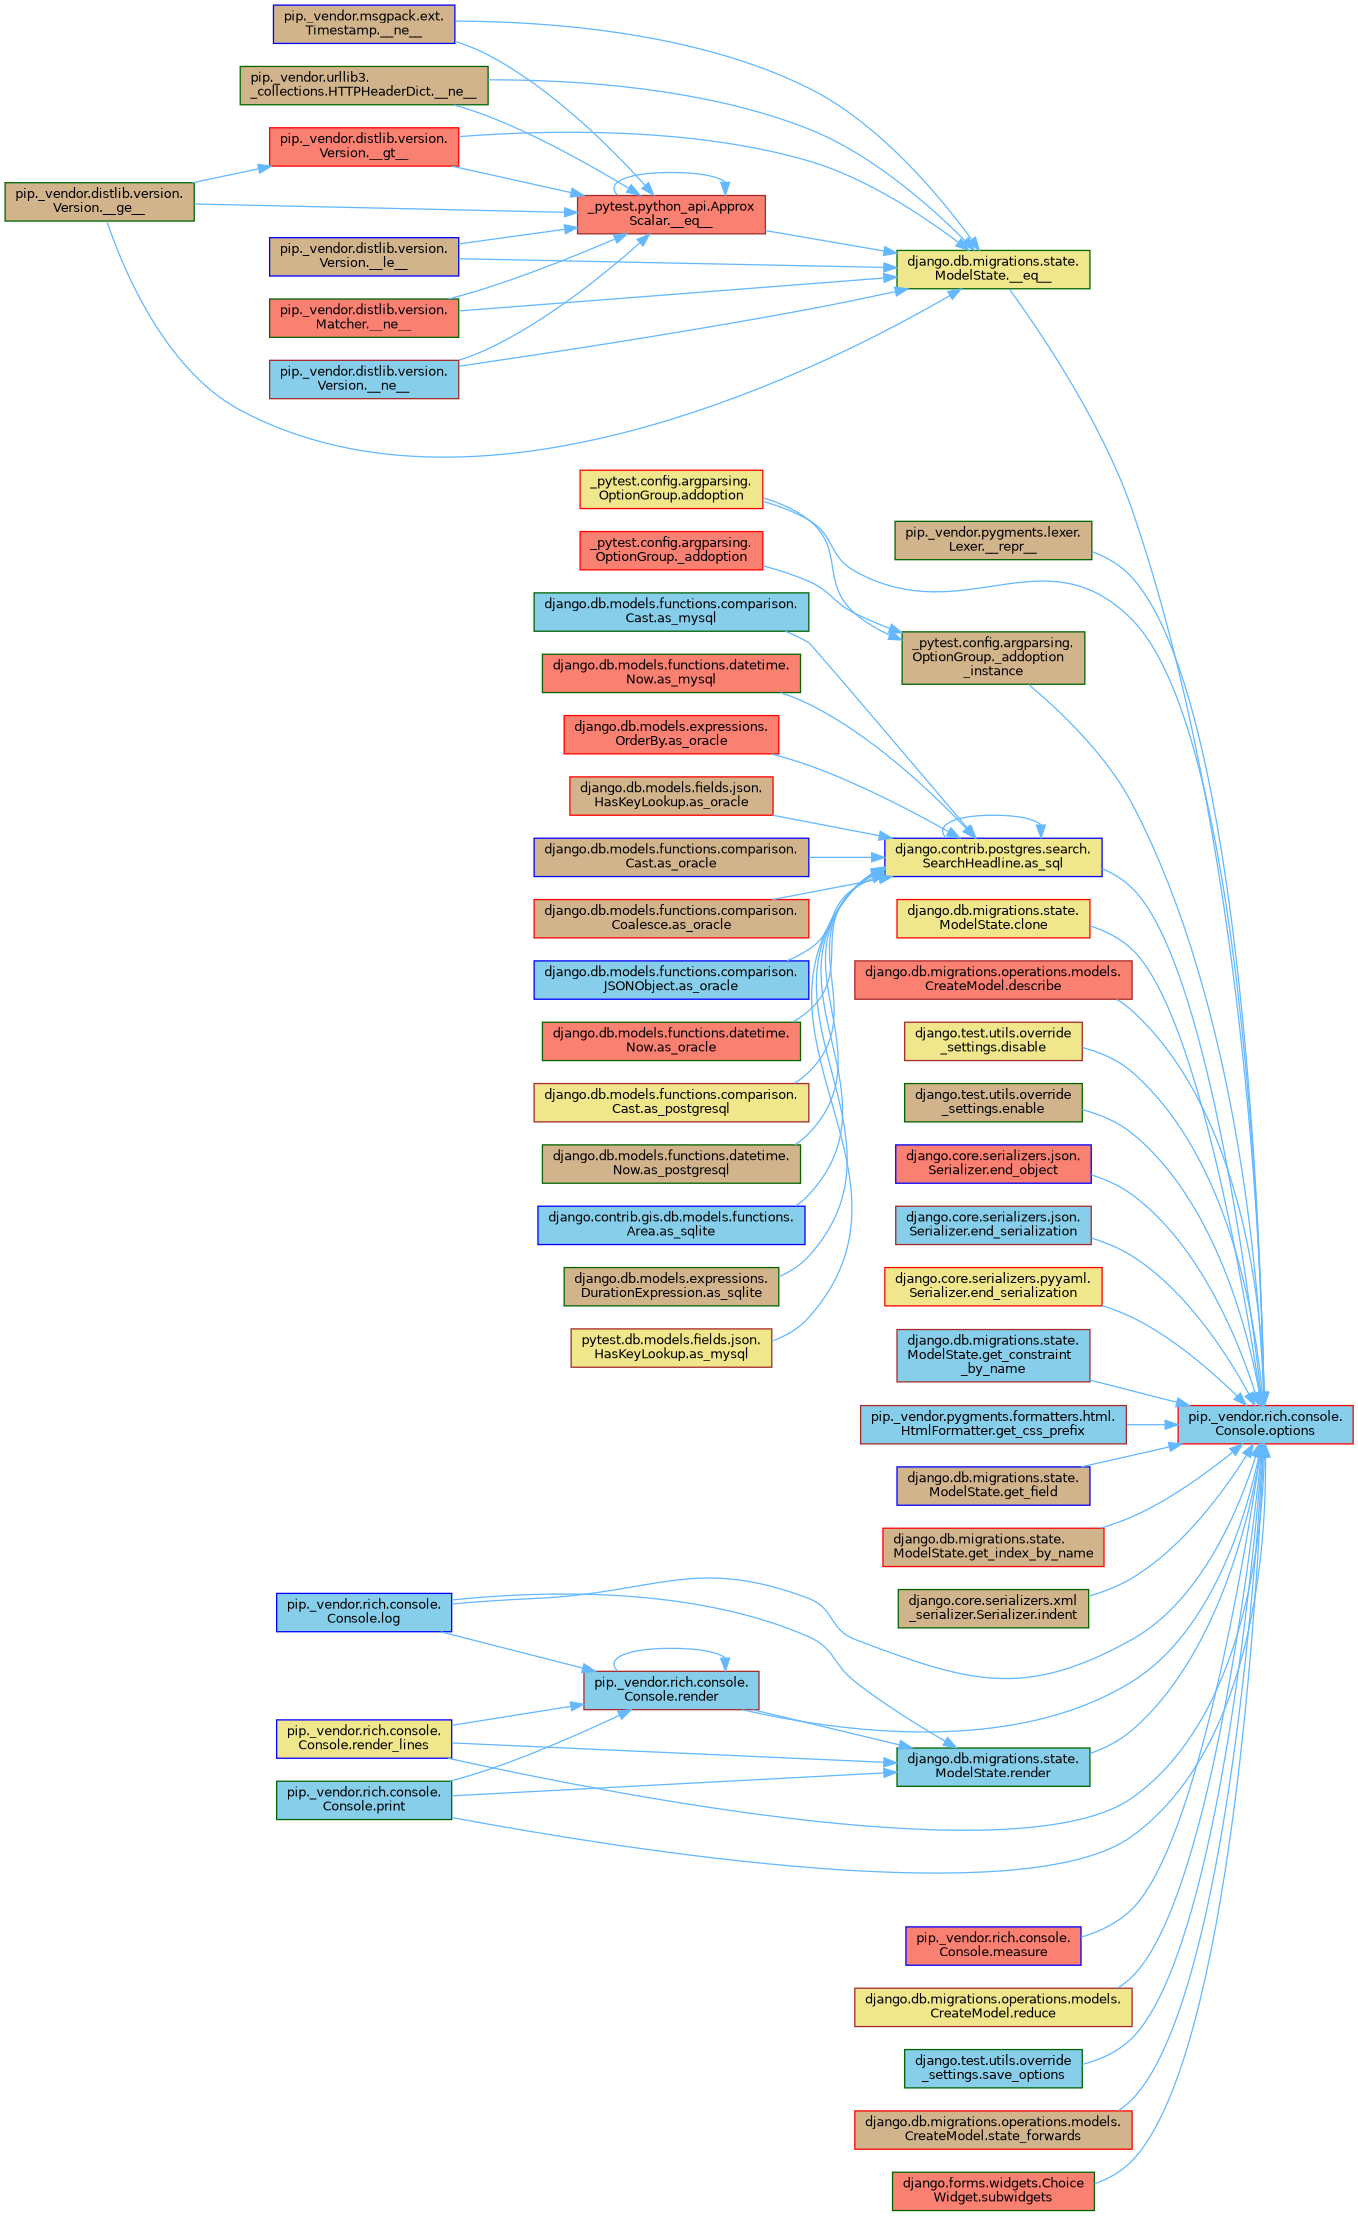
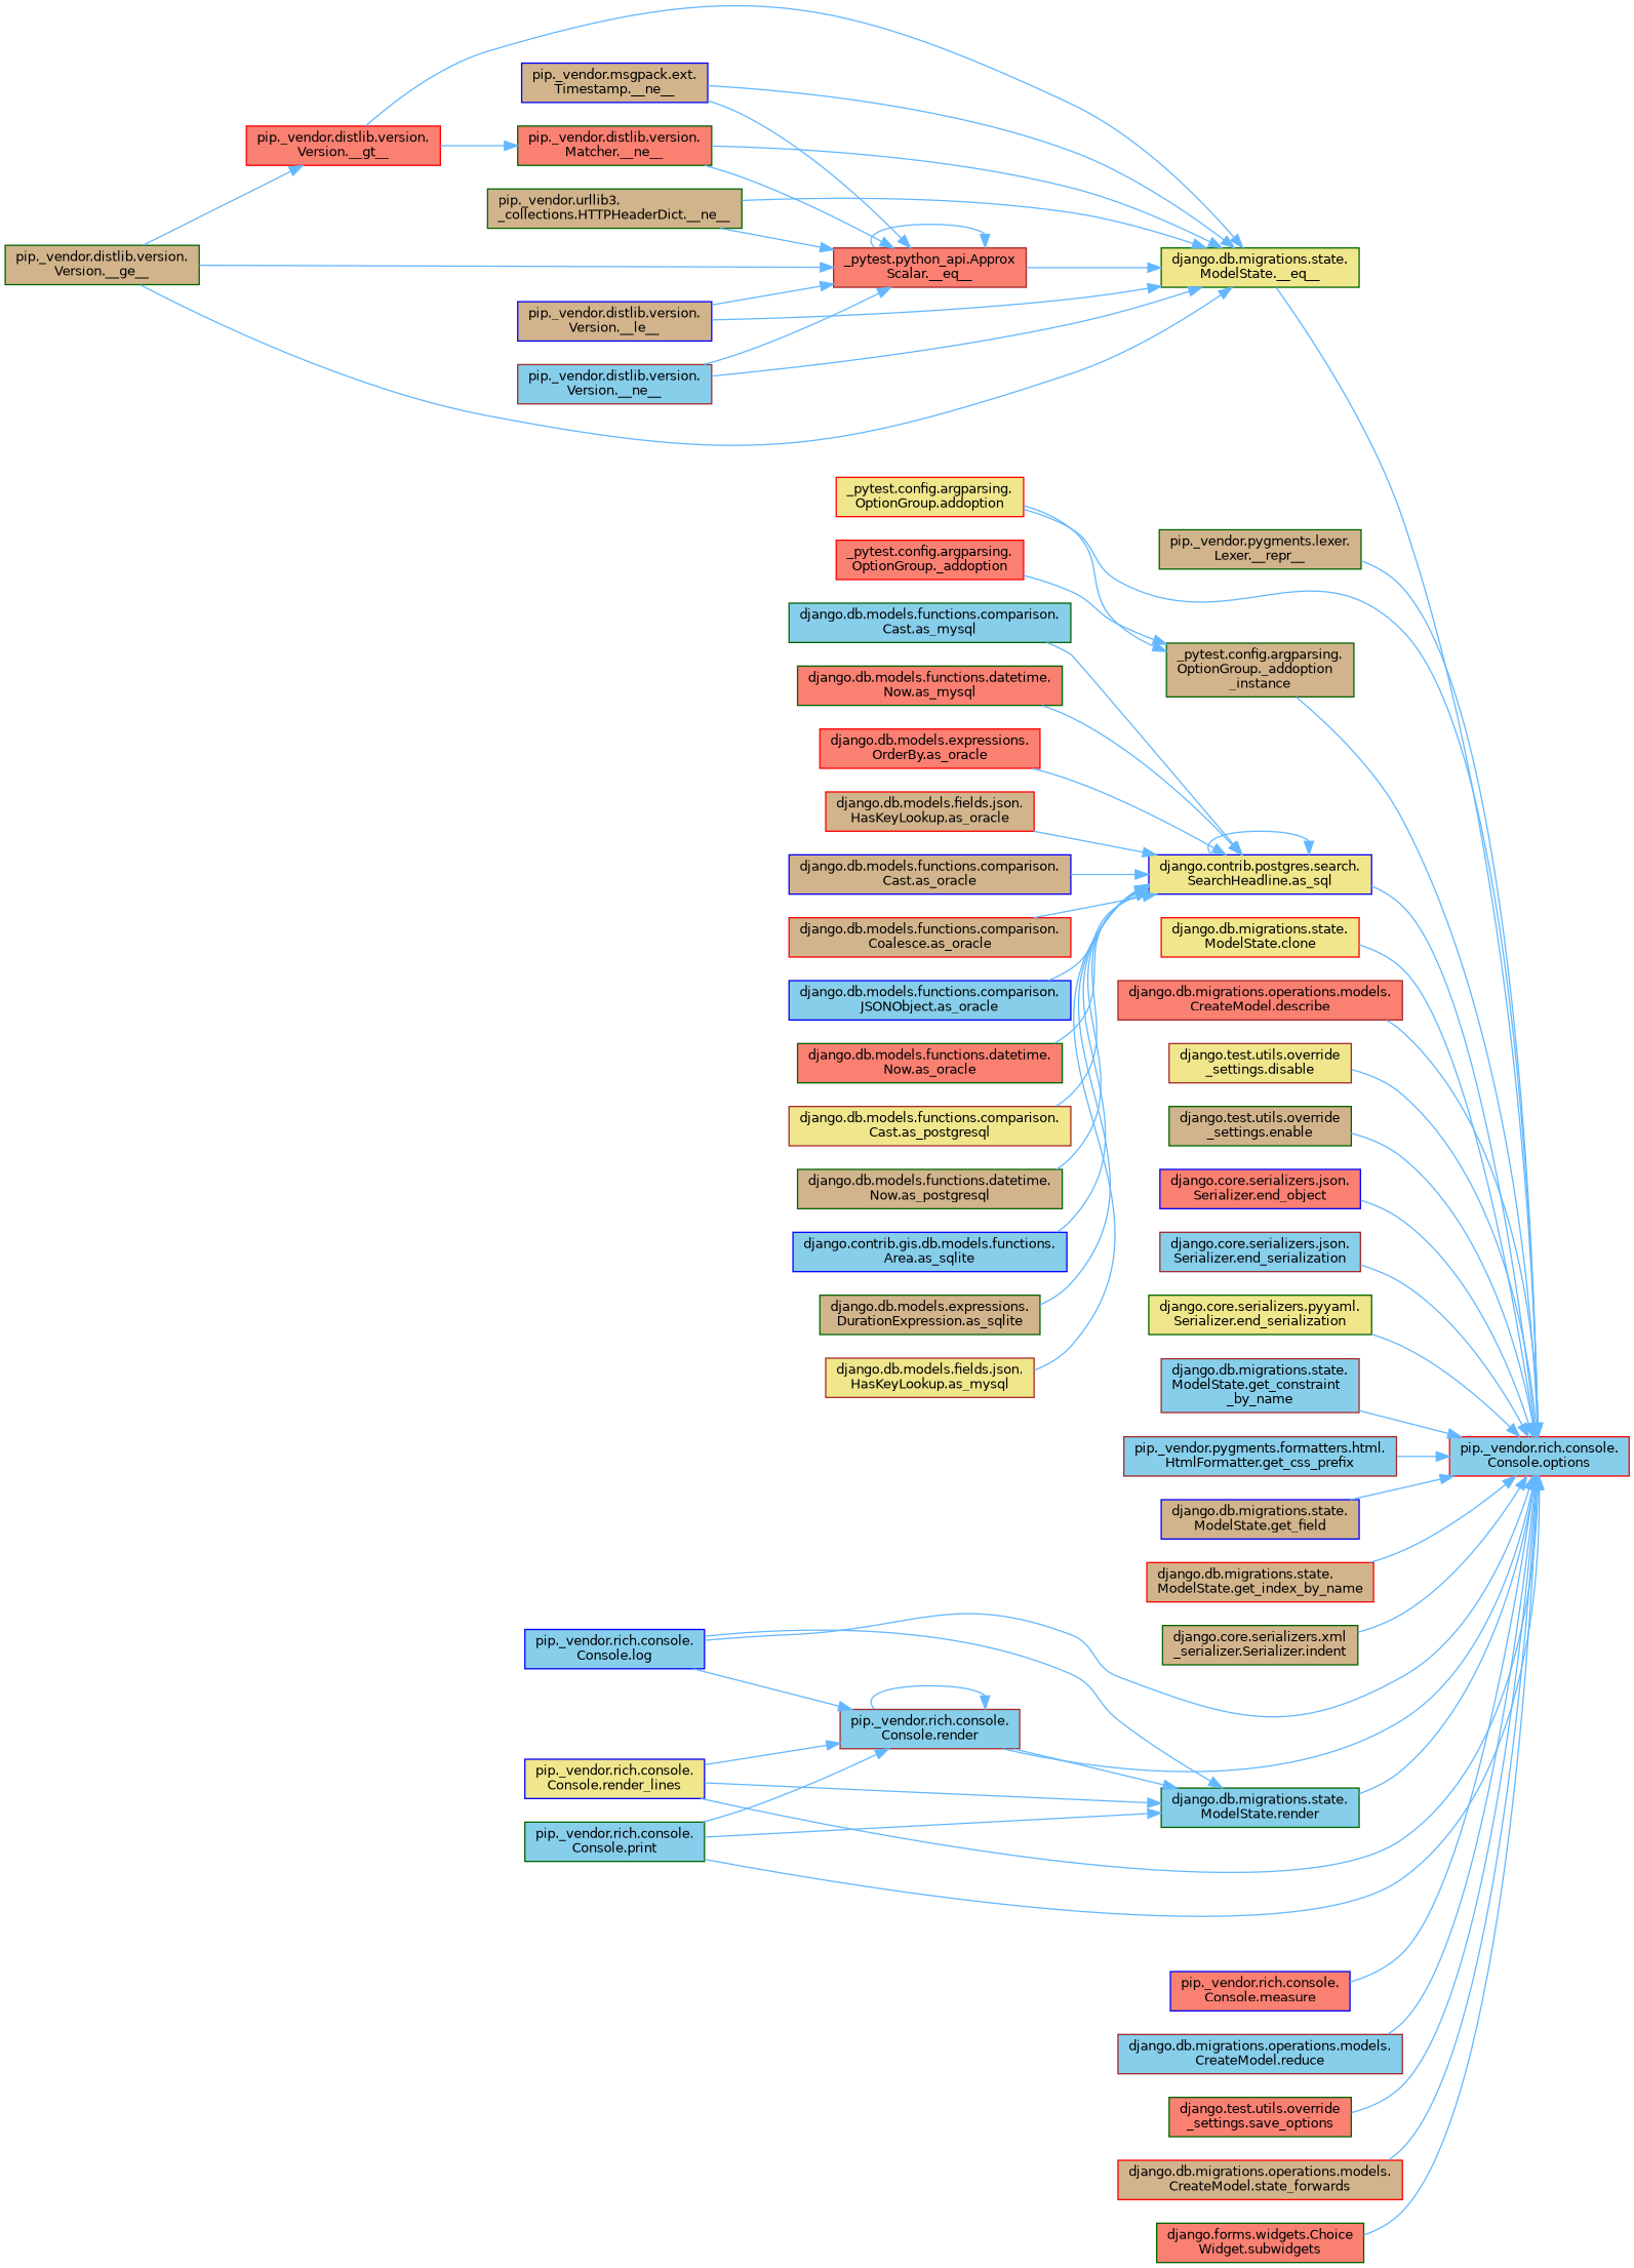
  digraph {
    rankdir=RL
    node [color=darkgreen fillcolor=tan fontname=Helvetica fontsize=10 shape=box style=filled]
    edge [color=steelblue1 dir=back fontname=Helvetica fontsize=10 labelfontname=Helvetica labelfontsize=10 style=solid]
    n1 [color=red fillcolor=skyblue fontcolor=black height=0.2 label="pip._vendor.rich.console.\lConsole.options" width=0.4]
    n2 [fillcolor=khaki height=0.2 label="django.db.migrations.state.\lModelState.__eq__" width=0.4]
    n3 [height=0.2 label="pip._vendor.pygments.lexer.\lLexer.__repr__" width=0.4]
    n4 [height=0.2 label="_pytest.config.argparsing.\lOptionGroup._addoption\l_instance" width=0.4]
    n5 [color=red fillcolor=khaki height=0.2 label="_pytest.config.argparsing.\lOptionGroup.addoption" width=0.4]
    n6 [color=blue fillcolor=khaki height=0.2 label="django.contrib.postgres.search.\lSearchHeadline.as_sql" width=0.4]
    n7 [color=red fillcolor=khaki height=0.2 label="django.db.migrations.state.\lModelState.clone" width=0.4]
    n8 [color=brown fillcolor=salmon height=0.2 label="django.db.migrations.operations.models.\lCreateModel.describe" width=0.4]
    n9 [color=brown fillcolor=khaki height=0.2 label="django.test.utils.override\l_settings.disable" width=0.4]
    n10 [height=0.2 label="django.test.utils.override\l_settings.enable" width=0.4]
    n11 [color=blue fillcolor=salmon height=0.2 label="django.core.serializers.json.\lSerializer.end_object" width=0.4]
    n12 [color=brown fillcolor=skyblue height=0.2 label="django.core.serializers.json.\lSerializer.end_serialization" width=0.4]
-   n13 [color=red fillcolor=khaki height=0.2 label="django.core.serializers.pyyaml.\lSerializer.end_serialization" width=0.4]
+   n13 [fillcolor=khaki height=0.2 label="django.core.serializers.pyyaml.\lSerializer.end_serialization" width=0.4]
    n14 [color=brown fillcolor=skyblue height=0.2 label="django.db.migrations.state.\lModelState.get_constraint\l_by_name" width=0.4]
    n15 [color=brown fillcolor=skyblue height=0.2 label="pip._vendor.pygments.formatters.html.\lHtmlFormatter.get_css_prefix" width=0.4]
    n16 [color=blue height=0.2 label="django.db.migrations.state.\lModelState.get_field" width=0.4]
    n17 [color=red height=0.2 label="django.db.migrations.state.\lModelState.get_index_by_name" width=0.4]
    n18 [height=0.2 label="django.core.serializers.xml\l_serializer.Serializer.indent" width=0.4]
    n19 [color=blue fillcolor=skyblue height=0.2 label="pip._vendor.rich.console.\lConsole.log" width=0.4]
    n20 [color=blue fillcolor=salmon height=0.2 label="pip._vendor.rich.console.\lConsole.measure" width=0.4]
    n21 [fillcolor=skyblue height=0.2 label="pip._vendor.rich.console.\lConsole.print" width=0.4]
-   n22 [color=brown fillcolor=khaki height=0.2 label="django.db.migrations.operations.models.\lCreateModel.reduce" width=0.4]
+   n22 [color=brown fillcolor=skyblue height=0.2 label="django.db.migrations.operations.models.\lCreateModel.reduce" width=0.4]
    n23 [fillcolor=skyblue height=0.2 label="django.db.migrations.state.\lModelState.render" width=0.4]
    n24 [color=brown fillcolor=skyblue height=0.2 label="pip._vendor.rich.console.\lConsole.render" width=0.4]
    n25 [color=blue fillcolor=khaki height=0.2 label="pip._vendor.rich.console.\lConsole.render_lines" width=0.4]
-   n26 [fillcolor=skyblue height=0.2 label="django.test.utils.override\l_settings.save_options" width=0.4]
+   n26 [fillcolor=salmon height=0.2 label="django.test.utils.override\l_settings.save_options" width=0.4]
    n27 [color=red height=0.2 label="django.db.migrations.operations.models.\lCreateModel.state_forwards" width=0.4]
    n28 [fillcolor=salmon height=0.2 label="django.forms.widgets.Choice\lWidget.subwidgets" width=0.4]
    n29 [color=brown fillcolor=salmon height=0.2 label="_pytest.python_api.Approx\lScalar.__eq__" width=0.4]
    n30 [height=0.2 label="pip._vendor.distlib.version.\lVersion.__ge__" width=0.4]
    n31 [color=red fillcolor=salmon height=0.2 label="pip._vendor.distlib.version.\lVersion.__gt__" width=0.4]
    n32 [color=blue height=0.2 label="pip._vendor.distlib.version.\lVersion.__le__" width=0.4]
    n33 [fillcolor=salmon height=0.2 label="pip._vendor.distlib.version.\lMatcher.__ne__" width=0.4]
    n34 [color=brown fillcolor=skyblue height=0.2 label="pip._vendor.distlib.version.\lVersion.__ne__" width=0.4]
    n35 [color=blue height=0.2 label="pip._vendor.msgpack.ext.\lTimestamp.__ne__" width=0.4]
    n36 [height=0.2 label="pip._vendor.urllib3.\l_collections.HTTPHeaderDict.__ne__" width=0.4]
    n37 [color=red fillcolor=salmon height=0.2 label="_pytest.config.argparsing.\lOptionGroup._addoption" width=0.4]
-   n38 [color=brown fillcolor=khaki height=0.2 label="pytest.db.models.fields.json.\lHasKeyLookup.as_mysql" width=0.4]
+   n38 [color=brown fillcolor=khaki height=0.2 label="django.db.models.fields.json.\lHasKeyLookup.as_mysql" width=0.4]
    n39 [fillcolor=skyblue height=0.2 label="django.db.models.functions.comparison.\lCast.as_mysql" width=0.4]
    n40 [fillcolor=salmon height=0.2 label="django.db.models.functions.datetime.\lNow.as_mysql" width=0.4]
    n41 [color=red fillcolor=salmon height=0.2 label="django.db.models.expressions.\lOrderBy.as_oracle" width=0.4]
    n42 [color=red height=0.2 label="django.db.models.fields.json.\lHasKeyLookup.as_oracle" width=0.4]
    n43 [color=blue height=0.2 label="django.db.models.functions.comparison.\lCast.as_oracle" width=0.4]
    n44 [color=red height=0.2 label="django.db.models.functions.comparison.\lCoalesce.as_oracle" width=0.4]
    n45 [color=blue fillcolor=skyblue height=0.2 label="django.db.models.functions.comparison.\lJSONObject.as_oracle" width=0.4]
    n46 [fillcolor=salmon height=0.2 label="django.db.models.functions.datetime.\lNow.as_oracle" width=0.4]
    n47 [color=brown fillcolor=khaki height=0.2 label="django.db.models.functions.comparison.\lCast.as_postgresql" width=0.4]
    n48 [height=0.2 label="django.db.models.functions.datetime.\lNow.as_postgresql" width=0.4]
    n49 [color=blue fillcolor=skyblue height=0.2 label="django.contrib.gis.db.models.functions.\lArea.as_sqlite" width=0.4]
    n50 [height=0.2 label="django.db.models.expressions.\lDurationExpression.as_sqlite" width=0.4]
    n1 -> n2
    n1 -> n3
    n1 -> n4
    n1 -> n5
    n1 -> n6
    n1 -> n7
    n1 -> n8
    n1 -> n9
    n1 -> n10
    n1 -> n11
    n1 -> n12
    n1 -> n13
    n1 -> n14
    n1 -> n15
    n1 -> n16
    n1 -> n17
    n1 -> n18
    n1 -> n19
    n1 -> n20
    n1 -> n21
    n1 -> n22
    n1 -> n23
    n1 -> n24
    n1 -> n25
    n1 -> n26
    n1 -> n27
    n1 -> n28
    n2 -> n29
    n2 -> n30
    n2 -> n31
    n2 -> n32
    n2 -> n33
    n2 -> n34
    n2 -> n35
    n2 -> n36
    n4 -> n5
    n4 -> n37
    n6 -> n6
    n6 -> n38
    n6 -> n39
    n6 -> n40
    n6 -> n41
    n6 -> n42
    n6 -> n43
    n6 -> n44
    n6 -> n45
    n6 -> n46
    n6 -> n47
    n6 -> n48
    n6 -> n49
    n6 -> n50
    n23 -> n19
    n23 -> n21
    n23 -> n24
    n23 -> n25
    n24 -> n19
    n24 -> n21
    n24 -> n24
    n24 -> n25
    n29 -> n29
    n29 -> n30
-   n29 -> n31
+   n33 -> n31
    n29 -> n32
    n29 -> n33
    n29 -> n34
    n29 -> n35
    n29 -> n36
    n31 -> n30
  }
